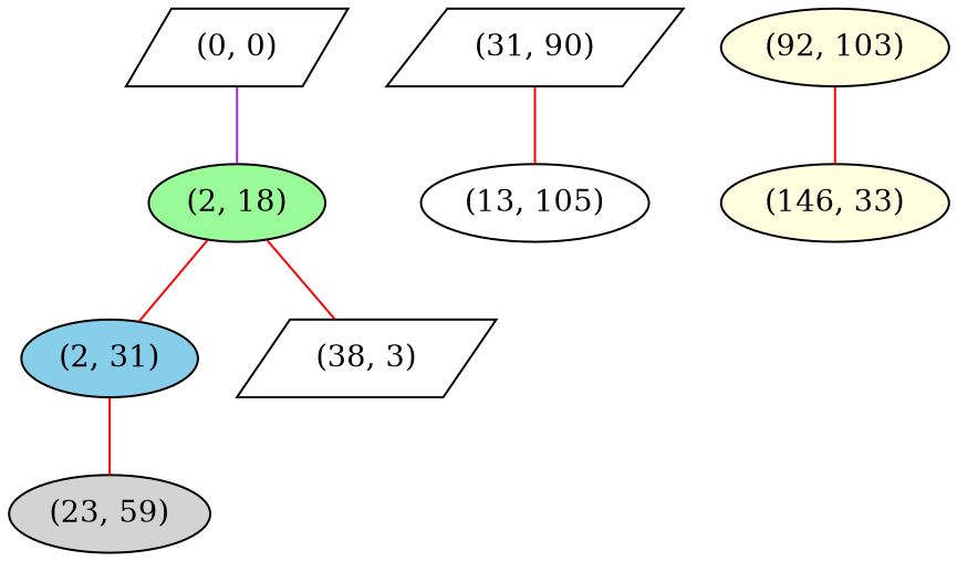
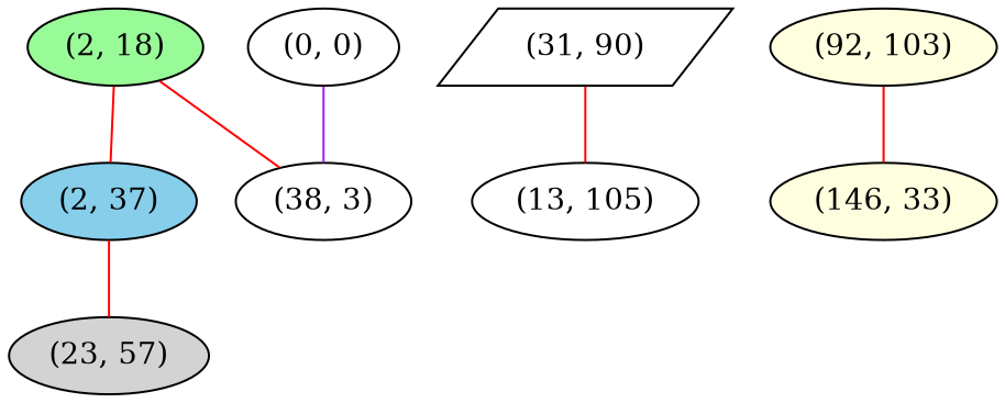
  graph {
    node [fillcolor=white shape=ellipse style=filled]
    edge [color=red weight=1]
    "(2, 18)" [fillcolor=palegreen]
-   "(0, 0)" [shape=parallelogram]
-   "(2, 31)" [fillcolor=skyblue]
-   "(38, 3)" [shape=parallelogram]
-   "(23, 59)" [fillcolor=lightgrey]
+   "(0, 0)"
+   "(2, 31)" [fillcolor=skyblue label="(2, 37)"]
+   "(38, 3)"
+   "(23, 59)" [fillcolor=lightgrey label="(23, 57)"]
    "(31, 90)" [shape=parallelogram]
    "(13, 105)"
    "(146, 33)" [fillcolor=lightyellow]
    "(92, 103)" [fillcolor=lightyellow]
    "(2, 18)" -- "(2, 31)"
    "(2, 18)" -- "(38, 3)"
-   "(0, 0)" -- "(2, 18)" [color=purple weight=4]
+   "(0, 0)" -- "(38, 3)" [color=purple weight=4]
    "(2, 31)" -- "(23, 59)"
    "(31, 90)" -- "(13, 105)"
    "(92, 103)" -- "(146, 33)"
  }
